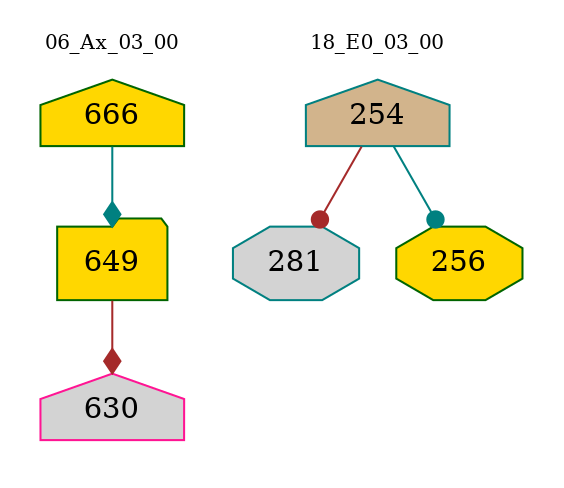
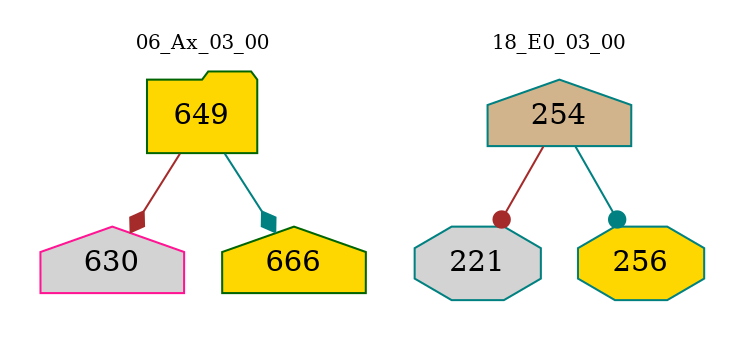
  digraph {
    node [color=darkgreen fillcolor=gold shape=house style=filled]
    edge [arrowhead=diamond color=brown]
    n1 [label=649 shape=folder]
    n2 [color=deeppink fillcolor=lightgrey label=630]
    n3 [label=666]
    n4 [color=teal fillcolor=tan label=254]
-   n5 [color=teal fillcolor=lightgrey label=281 shape=octagon]
-   n6 [label=256 shape=octagon]
+   n5 [color=teal fillcolor=lightgrey label=221 shape=octagon]
+   n6 [color=teal label=256 shape=octagon]
    subgraph cluster_1 {
      color=white
      fontsize=10
      label="06_Ax_03_00"
      n1
      n2
      n3
    }
    subgraph cluster_2 {
      color=white
      fontsize=10
      label="18_E0_03_00"
      n4
      n5
      n6
    }
    n1 -> n2
-   n3 -> n1 [color=teal]
+   n1 -> n3 [color=teal]
    n4 -> n5 [arrowhead=dot]
    n4 -> n6 [arrowhead=dot color=teal]
  }
